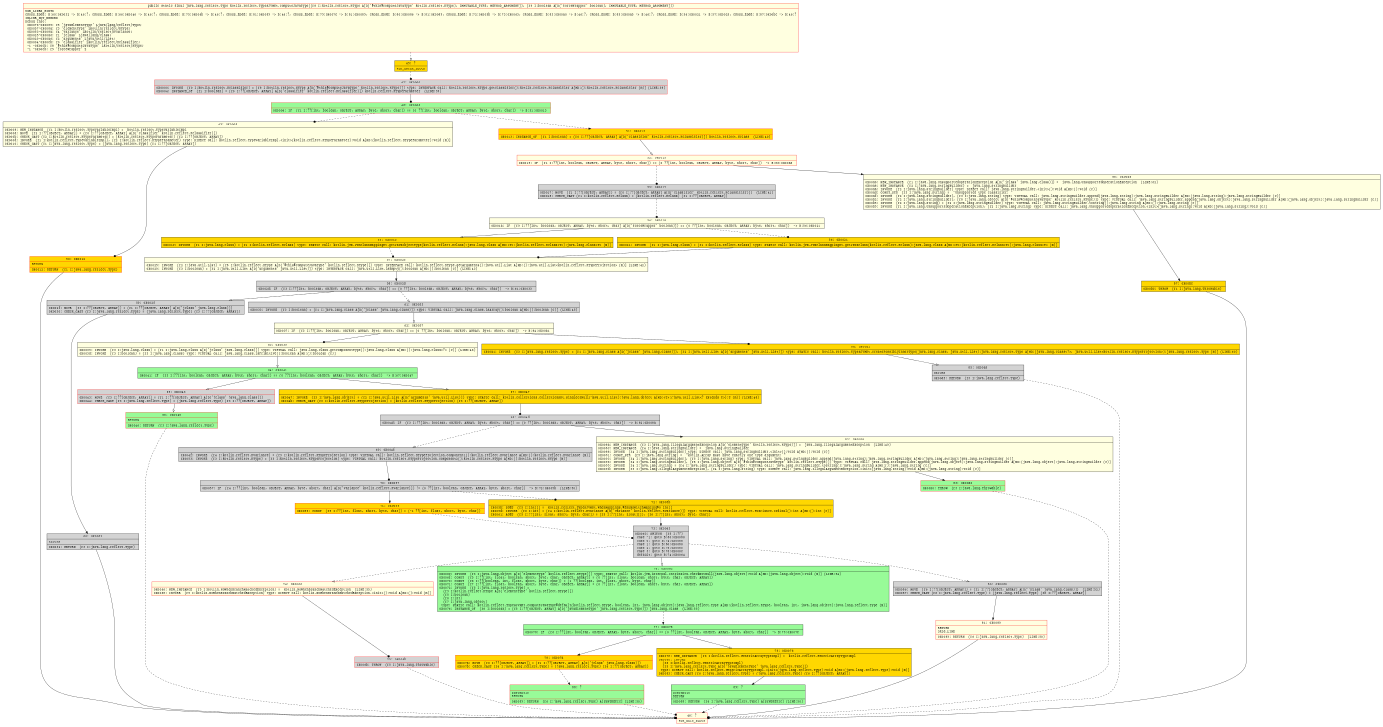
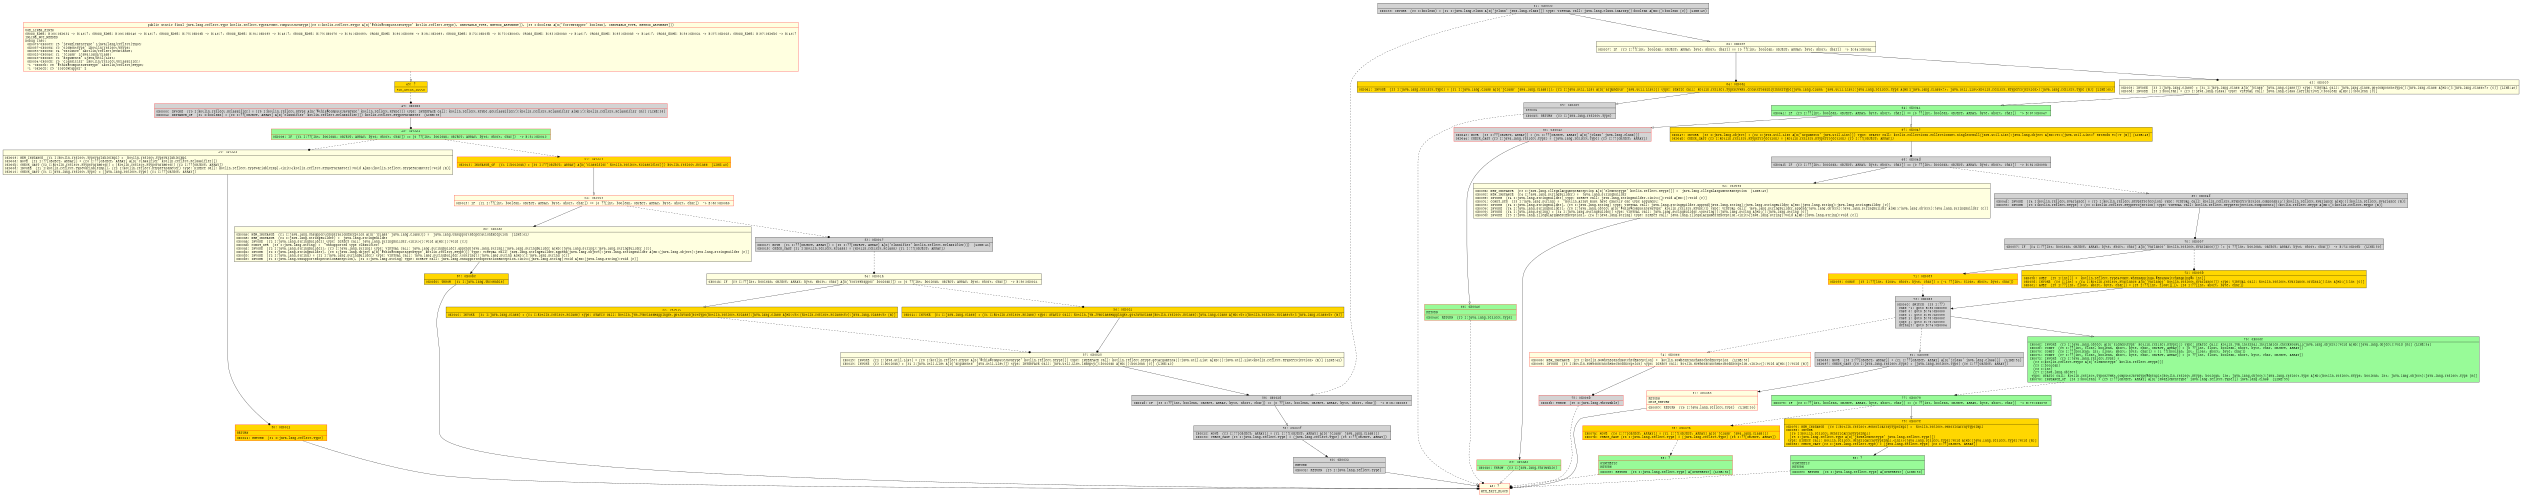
  digraph {
    fontname="Courier Prime"
    node [color=black fillcolor=lightgrey fontname="Courier Prime" shape=record style=filled]
    edge [arrowhead=dot fontname="Courier Prime" style=solid]
    n1 [fillcolor=gold label="{45\:\ ?|MTH_ENTER_BLOCK\l}"]
    n2 [color=red label="{47\:\ 0x0000|0x0000: INVOKE  (r0 I:kotlin.reflect.KClassifier) = (r8 I:kotlin.reflect.KType A[D('$this$computeJavaType' kotlin.reflect.KType)]) type: INTERFACE call: kotlin.reflect.KType.getClassifier():kotlin.reflect.KClassifier A[MD:():kotlin.reflect.KClassifier (m)] (LINE:38)\l0x0004: INSTANCE_OF  (r1 I:boolean) = (r0 I:??[OBJECT, ARRAY] A[D('classifier' kotlin.reflect.KClassifier)]) kotlin.reflect.KTypeParameter  (LINE:39)\l}"]
    n3 [color=red fillcolor=palegreen label="{48\:\ 0x0006|0x0006: IF  (r1 I:??[int, boolean, OBJECT, ARRAY, byte, short, char]) == (0 ??[int, boolean, OBJECT, ARRAY, byte, short, char])  \-\> B:51:0x0013 \l}"]
    n4 [fillcolor=lightyellow label="{49\:\ 0x0008|0x0008: NEW_INSTANCE  (r1 I:kotlin.reflect.TypeVariableImpl) =  kotlin.reflect.TypeVariableImpl \l0x000a: MOVE  (r2 I:??[OBJECT, ARRAY]) = (r0 I:??[OBJECT, ARRAY] A[D('classifier' kotlin.reflect.KClassifier)]) \l0x000b: CHECK_CAST (r2 I:kotlin.reflect.KTypeParameter) = (kotlin.reflect.KTypeParameter) (r2 I:??[OBJECT, ARRAY]) \l0x000d: INVOKE  (r1 I:kotlin.reflect.TypeVariableImpl), (r2 I:kotlin.reflect.KTypeParameter) type: DIRECT call: kotlin.reflect.TypeVariableImpl.\<init\>(kotlin.reflect.KTypeParameter):void A[MD:(kotlin.reflect.KTypeParameter):void (m)]\l0x0010: CHECK_CAST (r1 I:java.lang.reflect.Type) = (java.lang.reflect.Type) (r1 I:??[OBJECT, ARRAY]) \l}"]
    n5 [color=red fillcolor=gold label="{51\:\ 0x0013|0x0013: INSTANCE_OF  (r1 I:boolean) = (r0 I:??[OBJECT, ARRAY] A[D('classifier' kotlin.reflect.KClassifier)]) kotlin.reflect.KClass  (LINE:40)\l}"]
    n6 [color=red fillcolor=gold label="{50\:\ 0x0012|RETURN\l|0x0012: RETURN  (r1 I:java.lang.reflect.Type) \l}"]
    n7 [color=red fillcolor=lightyellow label="{52\:\ 0x0015|0x0015: IF  (r1 I:??[int, boolean, OBJECT, ARRAY, byte, short, char]) == (0 ??[int, boolean, OBJECT, ARRAY, byte, short, char])  \-\> B:86:0x00a6 \l}"]
    n8 [color=red fillcolor=lightyellow label="{46\:\ ?|MTH_EXIT_BLOCK\l}"]
    n9 [label="{53\:\ 0x0017|0x0017: MOVE  (r1 I:??[OBJECT, ARRAY]) = (r0 I:??[OBJECT, ARRAY] A[D('classifier' kotlin.reflect.KClassifier)])  (LINE:41)\l0x0018: CHECK_CAST (r1 I:kotlin.reflect.KClass) = (kotlin.reflect.KClass) (r1 I:??[OBJECT, ARRAY]) \l}"]
    n10 [fillcolor=lightyellow label="{86\:\ 0x00a6|0x00a6: NEW_INSTANCE  (r1 I:java.lang.UnsupportedOperationException A[D('jClass' java.lang.Class)]) =  java.lang.UnsupportedOperationException  (LINE:62)\l0x00a8: NEW_INSTANCE  (r2 I:java.lang.StringBuilder) =  java.lang.StringBuilder \l0x00aa: INVOKE  (r2 I:java.lang.StringBuilder) type: DIRECT call: java.lang.StringBuilder.\<init\>():void A[MD:():void (c)]\l0x00ad: CONST_STR  (r3 I:java.lang.String) =  \"Unsupported type classifier: \" \l0x00af: INVOKE  (r2 I:java.lang.StringBuilder), (r3 I:java.lang.String) type: VIRTUAL call: java.lang.StringBuilder.append(java.lang.String):java.lang.StringBuilder A[MD:(java.lang.String):java.lang.StringBuilder (c)]\l0x00b2: INVOKE  (r2 I:java.lang.StringBuilder), (r8 I:java.lang.Object A[D('$this$computeJavaType' kotlin.reflect.KType)]) type: VIRTUAL call: java.lang.StringBuilder.append(java.lang.Object):java.lang.StringBuilder A[MD:(java.lang.Object):java.lang.StringBuilder (c)]\l0x00b5: INVOKE  (r2 I:java.lang.String) = (r2 I:java.lang.StringBuilder) type: VIRTUAL call: java.lang.StringBuilder.toString():java.lang.String A[MD:():java.lang.String (c)]\l0x00b9: INVOKE  (r1 I:java.lang.UnsupportedOperationException), (r2 I:java.lang.String) type: DIRECT call: java.lang.UnsupportedOperationException.\<init\>(java.lang.String):void A[MD:(java.lang.String):void (c)]\l}"]
    n11 [fillcolor=lightyellow label="{54\:\ 0x001a|0x001a: IF  (r9 I:??[int, boolean, OBJECT, ARRAY, byte, short, char] A[D('forceWrapper' boolean)]) == (0 ??[int, boolean, OBJECT, ARRAY, byte, short, char])  \-\> B:56:0x0021 \l}"]
    n12 [fillcolor=gold label="{87\:\ 0x00bc|0x00bc: THROW  (r1 I:java.lang.Throwable) \l}"]
    n13 [fillcolor=gold label="{55\:\ 0x001c|0x001c: INVOKE  (r1 I:java.lang.Class) = (r1 I:kotlin.reflect.KClass) type: STATIC call: kotlin.jvm.JvmClassMappingKt.getJavaObjectType(kotlin.reflect.KClass):java.lang.Class A[MD:\<T\>:(kotlin.reflect.KClass\<T\>):java.lang.Class\<T\> (m)]\l}"]
    n14 [fillcolor=gold label="{56\:\ 0x0021|0x0021: INVOKE  (r1 I:java.lang.Class) = (r1 I:kotlin.reflect.KClass) type: STATIC call: kotlin.jvm.JvmClassMappingKt.getJavaClass(kotlin.reflect.KClass):java.lang.Class A[MD:\<T\>:(kotlin.reflect.KClass\<T\>):java.lang.Class\<T\> (m)]\l}"]
    n15 [fillcolor=lightyellow label="{57\:\ 0x0025|0x0025: INVOKE  (r2 I:java.util.List) = (r8 I:kotlin.reflect.KType A[D('$this$computeJavaType' kotlin.reflect.KType)]) type: INTERFACE call: kotlin.reflect.KType.getArguments():java.util.List A[MD:():java.util.List\<kotlin.reflect.KTypeProjection\> (m)] (LINE:42)\l0x0029: INVOKE  (r3 I:boolean) = (r2 I:java.util.List A[D('arguments' java.util.List)]) type: INTERFACE call: java.util.List.isEmpty():boolean A[MD:():boolean (c)] (LINE:43)\l}"]
    n16 [label="{58\:\ 0x002d|0x002d: IF  (r3 I:??[int, boolean, OBJECT, ARRAY, byte, short, char]) == (0 ??[int, boolean, OBJECT, ARRAY, byte, short, char])  \-\> B:61:0x0033 \l}"]
    n17 [label="{59\:\ 0x002f|0x002f: MOVE  (r3 I:??[OBJECT, ARRAY]) = (r1 I:??[OBJECT, ARRAY] A[D('jClass' java.lang.Class)]) \l0x0030: CHECK_CAST (r3 I:java.lang.reflect.Type) = (java.lang.reflect.Type) (r3 I:??[OBJECT, ARRAY]) \l}"]
    n18 [label="{61\:\ 0x0033|0x0033: INVOKE  (r3 I:boolean) = (r1 I:java.lang.Class A[D('jClass' java.lang.Class)]) type: VIRTUAL call: java.lang.Class.isArray():boolean A[MD:():boolean (c)] (LINE:45)\l}"]
    n19 [label="{60\:\ 0x0032|RETURN\l|0x0032: RETURN  (r3 I:java.lang.reflect.Type) \l}"]
    n20 [fillcolor=lightyellow label="{62\:\ 0x0037|0x0037: IF  (r3 I:??[int, boolean, OBJECT, ARRAY, byte, short, char]) == (0 ??[int, boolean, OBJECT, ARRAY, byte, short, char])  \-\> B:84:0x00a1 \l}"]
    n21 [fillcolor=lightyellow label="{63\:\ 0x0039|0x0039: INVOKE  (r3 I:java.lang.Class) = (r1 I:java.lang.Class A[D('jClass' java.lang.Class)]) type: VIRTUAL call: java.lang.Class.getComponentType():java.lang.Class A[MD:():java.lang.Class\<?\> (c)] (LINE:46)\l0x003d: INVOKE  (r3 I:boolean) = (r3 I:java.lang.Class) type: VIRTUAL call: java.lang.Class.isPrimitive():boolean A[MD:():boolean (c)]\l}"]
    n22 [fillcolor=gold label="{84\:\ 0x00a1|0x00a1: INVOKE  (r3 I:java.lang.reflect.Type) = (r1 I:java.lang.Class A[D('jClass' java.lang.Class)]), (r2 I:java.util.List A[D('arguments' java.util.List)]) type: STATIC call: kotlin.reflect.TypesJVMKt.createPossiblyInnerType(java.lang.Class, java.util.List):java.lang.reflect.Type A[MD:(java.lang.Class\<?\>, java.util.List\<kotlin.reflect.KTypeProjection\>):java.lang.reflect.Type (m)] (LINE:60)\l}"]
    n23 [fillcolor=palegreen label="{64\:\ 0x0041|0x0041: IF  (r3 I:??[int, boolean, OBJECT, ARRAY, byte, short, char]) == (0 ??[int, boolean, OBJECT, ARRAY, byte, short, char])  \-\> B:67:0x0047 \l}"]
    n24 [label="{85\:\ 0x00a5|RETURN\l|0x00a5: RETURN  (r3 I:java.lang.reflect.Type) \l}"]
    n25 [color=red label="{65\:\ 0x0043|0x0043: MOVE  (r3 I:??[OBJECT, ARRAY]) = (r1 I:??[OBJECT, ARRAY] A[D('jClass' java.lang.Class)]) \l0x0044: CHECK_CAST (r3 I:java.lang.reflect.Type) = (java.lang.reflect.Type) (r3 I:??[OBJECT, ARRAY]) \l}"]
    n26 [fillcolor=gold label="{67\:\ 0x0047|0x0047: INVOKE  (r3 I:java.lang.Object) = (r2 I:java.util.List A[D('arguments' java.util.List)]) type: STATIC call: kotlin.collections.CollectionsKt.singleOrNull(java.util.List):java.lang.Object A[MD:\<T\>:(java.util.List\<? extends T\>):T (m)] (LINE:48)\l0x004b: CHECK_CAST (r3 I:kotlin.reflect.KTypeProjection) = (kotlin.reflect.KTypeProjection) (r3 I:??[OBJECT, ARRAY]) \l}"]
    n27 [color=red fillcolor=palegreen label="{66\:\ 0x0046|RETURN\l|0x0046: RETURN  (r3 I:java.lang.reflect.Type) \l}"]
    n28 [label="{68\:\ 0x004d|0x004d: IF  (r3 I:??[int, boolean, OBJECT, ARRAY, byte, short, char]) == (0 ??[int, boolean, OBJECT, ARRAY, byte, short, char])  \-\> B:82:0x008a \l}"]
    n29 [label="{69\:\ 0x004f|0x004f: INVOKE  (r4 I:kotlin.reflect.KVariance) = (r3 I:kotlin.reflect.KTypeProjection) type: VIRTUAL call: kotlin.reflect.KTypeProjection.component1():kotlin.reflect.KVariance A[MD:():kotlin.reflect.KVariance (m)]\l0x0053: INVOKE  (r3 I:kotlin.reflect.KType) = (r3 I:kotlin.reflect.KTypeProjection) type: VIRTUAL call: kotlin.reflect.KTypeProjection.component2():kotlin.reflect.KType A[MD:():kotlin.reflect.KType (m)]\l}"]
    n30 [fillcolor=lightyellow label="{82\:\ 0x008a|0x008a: NEW_INSTANCE  (r3 I:java.lang.IllegalArgumentException A[D('elementType' kotlin.reflect.KType)]) =  java.lang.IllegalArgumentException  (LINE:49)\l0x008c: NEW_INSTANCE  (r4 I:java.lang.StringBuilder) =  java.lang.StringBuilder \l0x008e: INVOKE  (r4 I:java.lang.StringBuilder) type: DIRECT call: java.lang.StringBuilder.\<init\>():void A[MD:():void (c)]\l0x0091: CONST_STR  (r5 I:java.lang.String) =  \"kotlin.Array must have exactly one type argument: \" \l0x0093: INVOKE  (r4 I:java.lang.StringBuilder), (r5 I:java.lang.String) type: VIRTUAL call: java.lang.StringBuilder.append(java.lang.String):java.lang.StringBuilder A[MD:(java.lang.String):java.lang.StringBuilder (c)]\l0x0096: INVOKE  (r4 I:java.lang.StringBuilder), (r8 I:java.lang.Object A[D('$this$computeJavaType' kotlin.reflect.KType)]) type: VIRTUAL call: java.lang.StringBuilder.append(java.lang.Object):java.lang.StringBuilder A[MD:(java.lang.Object):java.lang.StringBuilder (c)]\l0x0099: INVOKE  (r4 I:java.lang.String) = (r4 I:java.lang.StringBuilder) type: VIRTUAL call: java.lang.StringBuilder.toString():java.lang.String A[MD:():java.lang.String (c)]\l0x009d: INVOKE  (r3 I:java.lang.IllegalArgumentException), (r4 I:java.lang.String) type: DIRECT call: java.lang.IllegalArgumentException.\<init\>(java.lang.String):void A[MD:(java.lang.String):void (c)]\l}"]
    n31 [label="{70\:\ 0x0057|0x0057: IF  (r4 I:??[int, boolean, OBJECT, ARRAY, byte, short, char] A[D('variance' kotlin.reflect.KVariance)]) != (0 ??[int, boolean, OBJECT, ARRAY, byte, short, char])  \-\> B:72:0x005b  (LINE:50)\l}"]
    n32 [color=red fillcolor=palegreen label="{83\:\ 0x00a0|0x00a0: THROW  (r3 I:java.lang.Throwable) \l}"]
    n33 [color=red fillcolor=gold label="{71\:\ 0x0059|0x0059: CONST  (r5 I:??[int, float, short, byte, char]) = (\-1 ??[int, float, short, byte, char]) \l}"]
    n34 [fillcolor=gold label="{72\:\ 0x005b|0x005b: SGET  (r5 I:int[]) =  kotlin.reflect.TypesJVMKt.WhenMappings.$EnumSwitchMapping$0 int[] \l0x005d: INVOKE  (r6 I:int) = (r4 I:kotlin.reflect.KVariance A[D('variance' kotlin.reflect.KVariance)]) type: VIRTUAL call: kotlin.reflect.KVariance.ordinal():int A[MD:():int (c)]\l0x0061: AGET  (r5 I:??[int, float, short, byte, char]) = (r5 I:??[int, float][]), (r6 I:??[int, short, byte, char]) \l}"]
    n35 [label="{73\:\ 0x0063|0x0063: SWITCH  (r5 I:??)\l case \-1: goto B:80:0x0086\l case 0: goto B:74:0x0066\l case 1: goto B:80:0x0086\l case 2: goto B:76:0x006c\l case 3: goto B:76:0x006c\l default: goto B:74:0x0064 \l}"]
    n36 [color=red fillcolor=lightyellow label="{74\:\ 0x0066|0x0066: NEW_INSTANCE  (r5 I:kotlin.NoWhenBranchMatchedException) =  kotlin.NoWhenBranchMatchedException  (LINE:55)\l0x0068: INVOKE  (r5 I:kotlin.NoWhenBranchMatchedException) type: DIRECT call: kotlin.NoWhenBranchMatchedException.\<init\>():void A[MD:():void (m)]\l}"]
    n37 [fillcolor=palegreen label="{76\:\ 0x006c|0x006c: INVOKE  (r3 I:java.lang.Object A[D('elementType' kotlin.reflect.KType)]) type: STATIC call: kotlin.jvm.internal.Intrinsics.checkNotNull(java.lang.Object):void A[MD:(java.lang.Object):void (m)] (LINE:54)\l0x006f: CONST  (r5 I:??[int, float, boolean, short, byte, char, OBJECT, ARRAY]) = (0 ??[int, float, boolean, short, byte, char, OBJECT, ARRAY]) \l0x0070: CONST  (r6 I:??[boolean, int, float, short, byte, char]) = (1 ??[boolean, int, float, short, byte, char]) \l0x0071: CONST  (r7 I:??[int, float, boolean, short, byte, char, OBJECT, ARRAY]) = (0 ??[int, float, boolean, short, byte, char, OBJECT, ARRAY]) \l0x0072: INVOKE  (r5 I:java.lang.reflect.Type) = \l  (r3 I:kotlin.reflect.KType A[D('elementType' kotlin.reflect.KType)])\l  (r5 I:boolean)\l  (r6 I:int)\l  (r7 I:java.lang.Object)\l type: STATIC call: kotlin.reflect.TypesJVMKt.computeJavaType$default(kotlin.reflect.KType, boolean, int, java.lang.Object):java.lang.reflect.Type A[MD:(kotlin.reflect.KType, boolean, int, java.lang.Object):java.lang.reflect.Type (m)]\l0x0076: INSTANCE_OF  (r6 I:boolean) = (r5 I:??[OBJECT, ARRAY] A[D('javaElementType' java.lang.reflect.Type)]) java.lang.Class  (LINE:55)\l}"]
    n38 [label="{80\:\ 0x0086|0x0086: MOVE  (r6 I:??[OBJECT, ARRAY]) = (r1 I:??[OBJECT, ARRAY] A[D('jClass' java.lang.Class)])  (LINE:52)\l0x0087: CHECK_CAST (r6 I:java.lang.reflect.Type) = (java.lang.reflect.Type) (r6 I:??[OBJECT, ARRAY]) \l}"]
    n39 [color=red label="{75\:\ 0x006b|0x006b: THROW  (r5 I:java.lang.Throwable) \l}"]
    n40 [fillcolor=palegreen label="{77\:\ 0x0078|0x0078: IF  (r6 I:??[int, boolean, OBJECT, ARRAY, byte, short, char]) == (0 ??[int, boolean, OBJECT, ARRAY, byte, short, char])  \-\> B:79:0x007e \l}"]
-   n41 [color=red fillcolor=lightyellow label="{81\:\ 0x0089|RETURN\lORIG_LINE\l|0x0089: RETURN  (r6 I:java.lang.reflect.Type)  (LINE:50)\l}"]
+   n41 [color=red fillcolor=lightyellow label="{81\:\ 0x0089|RETURN\lORIG_RETURN\l|0x0089: RETURN  (r6 I:java.lang.reflect.Type)  (LINE:50)\l}"]
    n42 [color=red fillcolor=gold label="{78\:\ 0x007a|0x007a: MOVE  (r6 I:??[OBJECT, ARRAY]) = (r1 I:??[OBJECT, ARRAY] A[D('jClass' java.lang.Class)]) \l0x007b: CHECK_CAST (r6 I:java.lang.reflect.Type) = (java.lang.reflect.Type) (r6 I:??[OBJECT, ARRAY]) \l}"]
-   n43 [fillcolor=gold label="{79\:\ 0x007e|0x007e: NEW_INSTANCE  (r6 I:kotlin.reflect.GenericArrayTypeImpl) =  kotlin.reflect.GenericArrayTypeImpl \l0x0080: INVOKE  \l  (r6 I:kotlin.reflect.GenericArrayTypeImpl)\l  (r5 I:java.lang.reflect.Type A[D('javaElementType' java.lang.reflect.Type)])\l type: DIRECT call: kotlin.reflect.GenericArrayTypeImpl.\<init\>(java.lang.reflect.Type):void A[MD:(java.lang.reflect.Type):void (m)]\l0x0083: CHECK_CAST (r6 I:java.lang.reflect.Type) = (java.lang.reflect.Type) (r6 I:??[OBJECT, ARRAY]) \l}"]
+   n43 [fillcolor=gold label="{79\:\ 0x007e|0x007e: NEW_INSTANCE  (r6 I:kotlin.reflect.GenericArrayTypeImpl) =  kotlin.reflect.GenericArrayTypeImpl \l0x0089: INVOKE  \l  (r6 I:kotlin.reflect.GenericArrayTypeImpl)\l  (r5 I:java.lang.reflect.Type A[D('javaElementType' java.lang.reflect.Type)])\l type: DIRECT call: kotlin.reflect.GenericArrayTypeImpl.\<init\>(java.lang.reflect.Type):void A[MD:(java.lang.reflect.Type):void (m)]\l0x0083: CHECK_CAST (r6 I:java.lang.reflect.Type) = (java.lang.reflect.Type) (r6 I:??[OBJECT, ARRAY]) \l}"]
    n44 [color=red fillcolor=palegreen label="{88\:\ ?|SYNTHETIC\lRETURN\l|0x0089: RETURN  (r6 I:java.lang.reflect.Type) A[SYNTHETIC] (LINE:50)\l}"]
    n45 [fillcolor=palegreen label="{89\:\ ?|SYNTHETIC\lRETURN\l|0x0089: RETURN  (r6 I:java.lang.reflect.Type) A[SYNTHETIC] (LINE:50)\l}"]
    n46 [color=red fillcolor=lightyellow label="{public static final java.lang.reflect.Type kotlin.reflect.TypesJVMKt.computeJavaType((r8 I:kotlin.reflect.KType A[D('$this$computeJavaType' kotlin.reflect.KType), IMMUTABLE_TYPE, METHOD_ARGUMENT]), (r9 I:boolean A[D('forceWrapper' boolean), IMMUTABLE_TYPE, METHOD_ARGUMENT]))  | USE_LINES_HINTS\lCROSS_EDGE: B:60:0x0032 \-\> B:46:?, CROSS_EDGE: B:66:0x0046 \-\> B:46:?, CROSS_EDGE: B:75:0x006b \-\> B:46:?, CROSS_EDGE: B:81:0x0089 \-\> B:46:?, CROSS_EDGE: B:79:0x007e \-\> B:81:0x0089, CROSS_EDGE: B:80:0x0086 \-\> B:81:0x0089, CROSS_EDGE: B:72:0x005b \-\> B:73:0x0063, CROSS_EDGE: B:83:0x00a0 \-\> B:46:?, CROSS_EDGE: B:85:0x00a5 \-\> B:46:?, CROSS_EDGE: B:56:0x0021 \-\> B:57:0x0025, CROSS_EDGE: B:87:0x00bc \-\> B:46:?\lINLINE_NOT_NEEDED\lDebug Info:\l  0x0076\-0x0085: r5 'javaElementType' Ljava\/lang\/reflect\/Type;\l  0x0057\-0x008a: r3 'elementType' Lkotlin\/reflect\/KType;\l  0x0053\-0x008a: r4 'variance' Lkotlin\/reflect\/KVariance;\l  0x0025\-0x00a6: r1 'jClass' Ljava\/lang\/Class;\l  0x0029\-0x00a6: r2 'arguments' Ljava\/util\/List;\l  0x0004\-0x00cb: r0 'classifier' Lkotlin\/reflect\/KClassifier;\l  \-1 \-0x00cb: r8 '$this$computeJavaType' Lkotlin\/reflect\/KType;\l  \-1 \-0x00cb: r9 'forceWrapper' Z\l}"]
    n1 -> n2 [style=dashed]
    n2 -> n3
    n3 -> n4 [style=dashed]
    n3 -> n5 [arrowhead=normal style=dashed]
    n4 -> n6
    n5 -> n7 [arrowhead=onormal]
    n6 -> n8 [arrowhead=normal]
    n7 -> n9 [style=dashed]
    n7 -> n10 [arrowhead=normal]
    n9 -> n11 [style=dashed]
    n10 -> n12 [arrowhead=normal]
    n11 -> n13 [arrowhead=onormal]
    n11 -> n14 [style=dashed]
    n12 -> n8
    n13 -> n15 [style=dashed]
    n14 -> n15
    n15 -> n16 [arrowhead=normal]
    n16 -> n17 [arrowhead=onormal]
-   n16 -> n18 [arrowhead=onormal style=dashed]
+   n18 -> n16 [arrowhead=onormal style=dashed]
    n17 -> n19 [arrowhead=normal]
    n18 -> n20 [arrowhead=onormal]
    n19 -> n8
    n20 -> n21
    n20 -> n22
    n21 -> n23 [arrowhead=onormal]
    n22 -> n24 [arrowhead=onormal]
    n23 -> n25 [arrowhead=onormal]
    n23 -> n26 [arrowhead=onormal]
    n24 -> n8 [arrowhead=onormal style=dashed]
    n25 -> n27 [arrowhead=onormal]
    n26 -> n28
    n27 -> n8 [style=dashed]
    n28 -> n29 [arrowhead=onormal style=dashed]
    n28 -> n30 [arrowhead=normal]
    n29 -> n31
    n30 -> n32 [arrowhead=normal]
    n31 -> n33 [arrowhead=normal]
    n31 -> n34 [style=dashed]
    n32 -> n8 [arrowhead=onormal style=dashed]
    n33 -> n35 [style=dashed]
    n34 -> n35 [arrowhead=normal]
    n35 -> n36 [arrowhead=onormal style=dashed]
    n35 -> n37 [arrowhead=onormal]
    n35 -> n38 [arrowhead=onormal style=dashed]
    n36 -> n39
    n37 -> n40 [arrowhead=normal style=dashed]
    n38 -> n41 [arrowhead=normal]
    n39 -> n8 [arrowhead=onormal style=dashed]
-   n40 -> n42 [arrowhead=normal]
+   n40 -> n42 [arrowhead=normal style=dashed]
    n40 -> n43 [arrowhead=onormal]
    n41 -> n8
    n42 -> n44 [arrowhead=normal style=dashed]
    n43 -> n45 [arrowhead=normal]
    n44 -> n8 [style=dashed]
    n45 -> n8 [arrowhead=normal style=dashed]
    n46 -> n1 [arrowhead=onormal style=dashed]
  }
